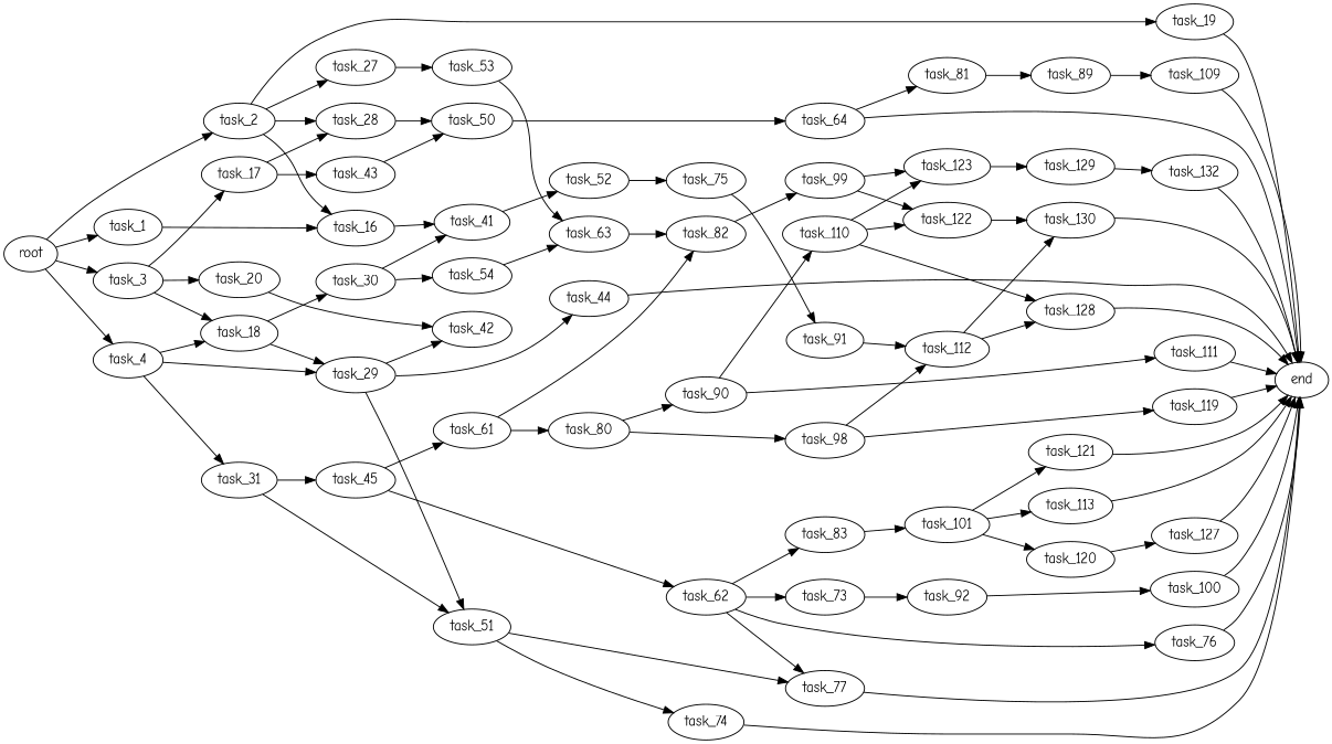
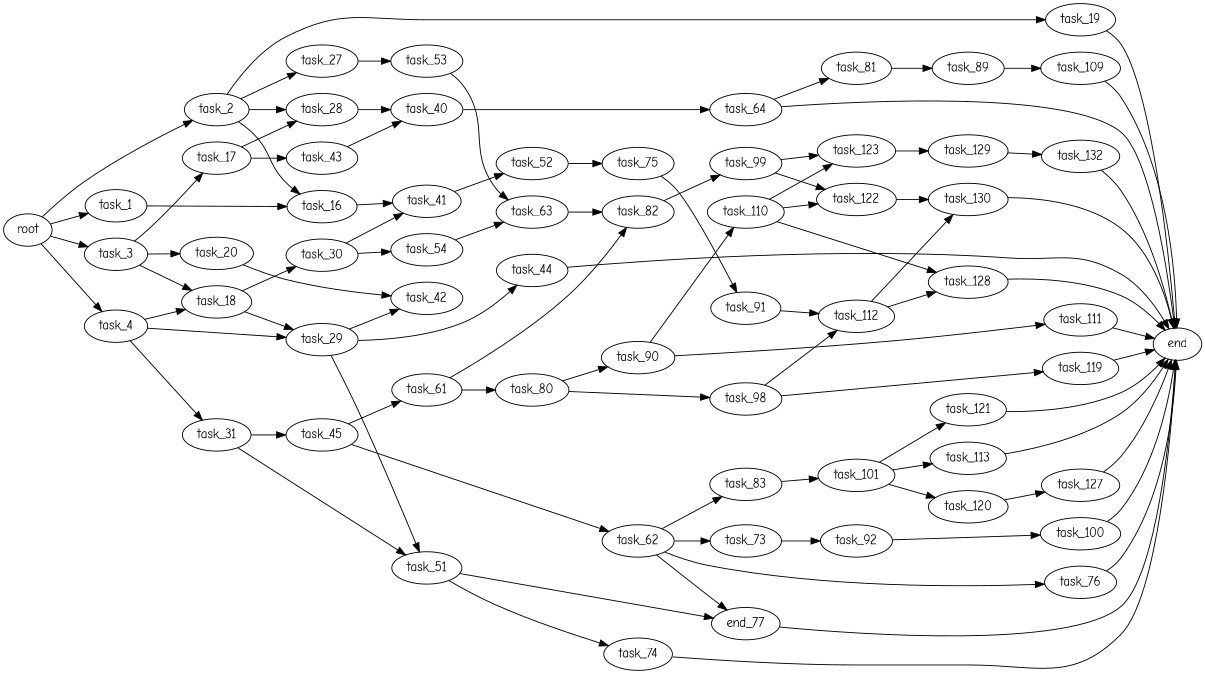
  digraph {
    fontname="Comic Neue"
    rankdir=LR
    node [fontname="Comic Neue"]
    edge [fontname="Comic Neue"]
    root
    task_1
    task_2
    task_3
    task_4
    task_16
    task_19
    task_27
    task_28
    task_17
    task_18
    task_20
    task_29
    task_31
    task_41
    end
    task_53
-   task_50
+   task_50 [label=task_40]
    task_43
    task_30
    task_42
    task_44
    task_51
    task_45
    task_52
    task_63
    task_64
    task_54
    task_74
-   task_77
+   task_77 [label=end_77]
    task_61
    task_62
    task_75
    task_82
    task_81
    task_80
    task_73
    task_76
    task_83
    task_91
    task_90
    task_98
    task_99
    task_92
    task_101
    task_89
    task_112
    task_110
    task_111
    task_119
    task_122
    task_123
    task_100
    task_113
    task_120
    task_121
    task_109
    task_128
    task_130
    task_129
    task_127
    task_132
    root -> task_1
    root -> task_2
    root -> task_3
    root -> task_4
    task_1 -> task_16
    task_2 -> task_16
    task_2 -> task_19
    task_2 -> task_27
    task_2 -> task_28
    task_3 -> task_17
    task_3 -> task_18
    task_3 -> task_20
    task_4 -> task_18
    task_4 -> task_29
    task_4 -> task_31
    task_16 -> task_41
    task_19 -> end
    task_27 -> task_53
    task_28 -> task_50
    task_17 -> task_28
    task_17 -> task_43
    task_18 -> task_29
    task_18 -> task_30
    task_20 -> task_42
    task_29 -> task_42
    task_29 -> task_44
    task_29 -> task_51
    task_31 -> task_51
    task_31 -> task_45
    task_41 -> task_52
    task_53 -> task_63
    task_50 -> task_64
    task_43 -> task_50
    task_30 -> task_41
    task_30 -> task_54
    task_44 -> end
    task_51 -> task_74
    task_51 -> task_77
    task_45 -> task_61
    task_45 -> task_62
    task_52 -> task_75
    task_63 -> task_82
    task_64 -> end
    task_64 -> task_81
    task_54 -> task_63
    task_74 -> end
    task_77 -> end
    task_61 -> task_82
    task_61 -> task_80
    task_62 -> task_77
    task_62 -> task_73
    task_62 -> task_76
    task_62 -> task_83
    task_75 -> task_91
    task_82 -> task_99
    task_81 -> task_89
    task_80 -> task_90
    task_80 -> task_98
    task_73 -> task_92
    task_76 -> end
    task_83 -> task_101
    task_91 -> task_112
    task_90 -> task_110
    task_90 -> task_111
    task_98 -> task_112
    task_98 -> task_119
    task_99 -> task_122
    task_99 -> task_123
    task_92 -> task_100
    task_101 -> task_113
    task_101 -> task_120
    task_101 -> task_121
    task_89 -> task_109
    task_112 -> task_128
    task_112 -> task_130
    task_110 -> task_122
    task_110 -> task_123
    task_110 -> task_128
    task_111 -> end
    task_119 -> end
    task_122 -> task_130
    task_123 -> task_129
    task_100 -> end
    task_113 -> end
    task_120 -> task_127
    task_121 -> end
    task_109 -> end
    task_128 -> end
    task_130 -> end
    task_129 -> task_132
    task_127 -> end
    task_132 -> end
  }
